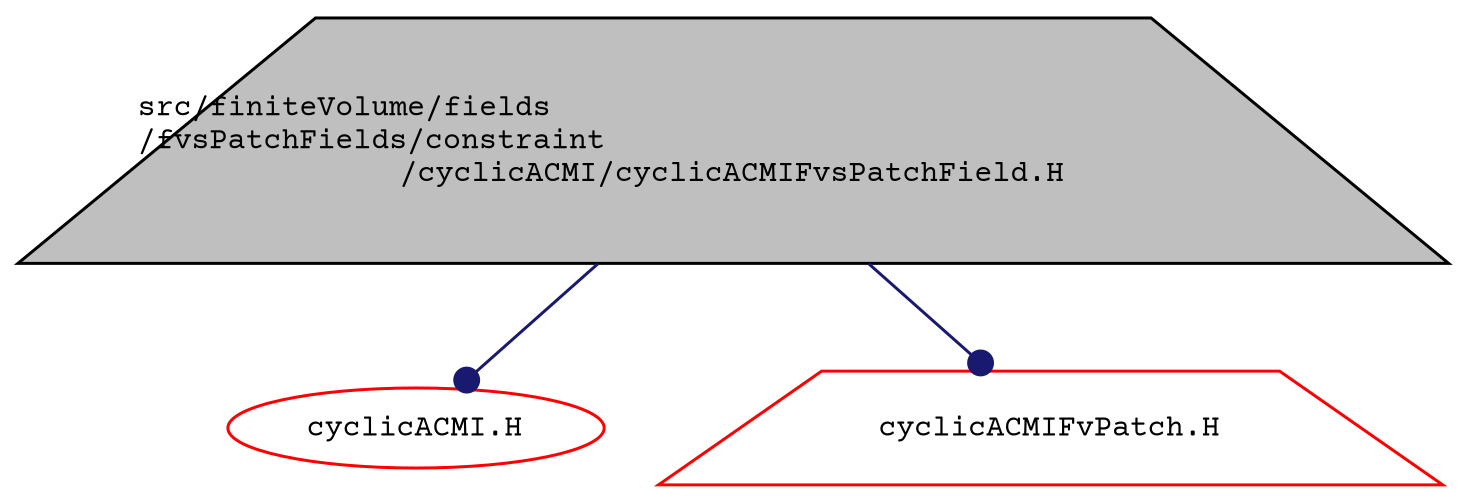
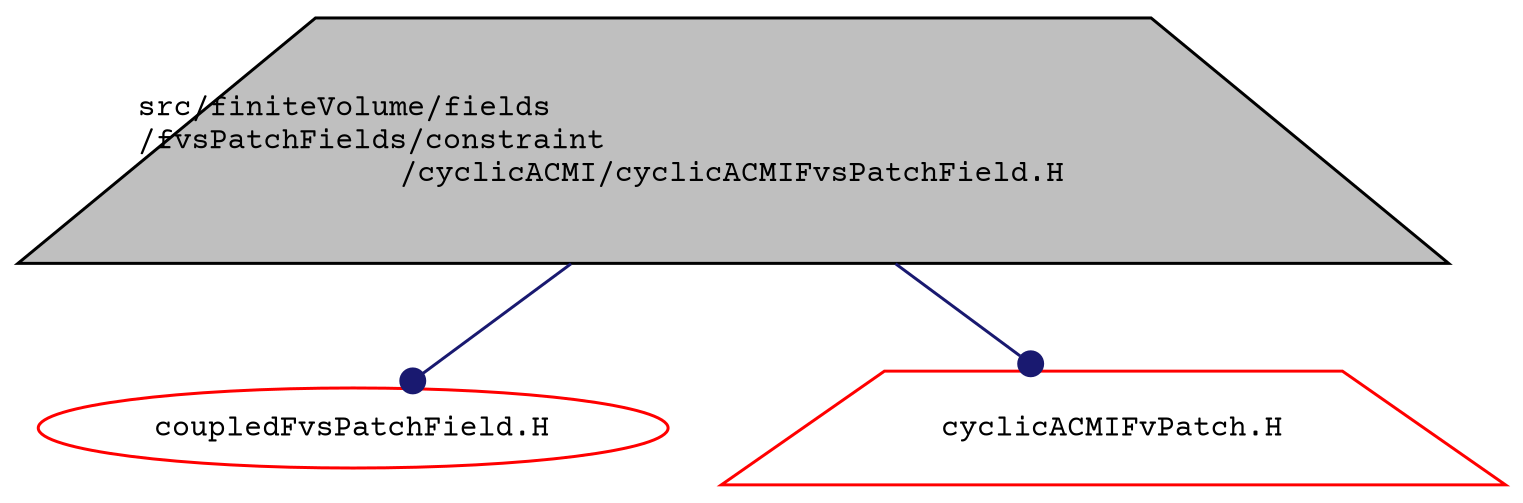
  digraph {
    fontname="Courier Prime"
    node [color=red fontname="Courier Prime" fontsize=10 shape=trapezium]
    edge [color=midnightblue fontname="Courier Prime" fontsize=10 labelfontname=Helvetica labelfontsize=10 style=solid arrowhead=dot]
    n1 [color=black fillcolor=grey75 fontcolor=black height=0.2 label="src/finiteVolume/fields\l/fvsPatchFields/constraint\l/cyclicACMI/cyclicACMIFvsPatchField.H" style=filled width=0.4]
-   n2 [height=0.2 label="cyclicACMI.H" shape=ellipse width=0.4]
+   n2 [height=0.2 label="coupledFvsPatchField.H" shape=ellipse width=0.4]
    n3 [height=0.2 label="cyclicACMIFvPatch.H" width=0.4]
    n1 -> n2
    n1 -> n3
  }
